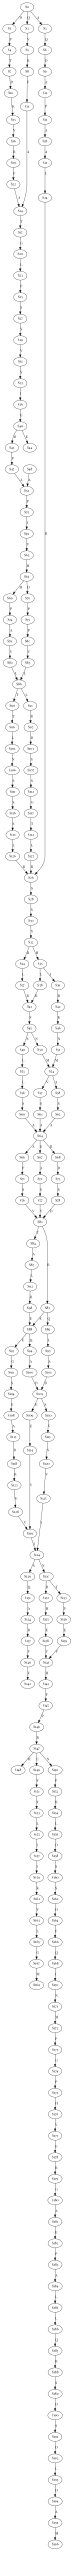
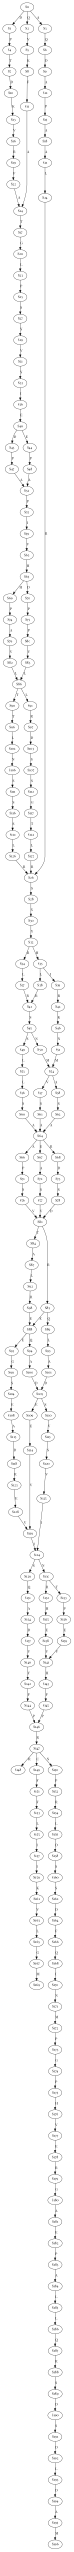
  strict digraph {
    fontname="Playfair Display"
    node [fontname="Playfair Display"]
    edge [fontname="Playfair Display"]
    S0
    S1
    S2
    S3
    S4
    S5
    S6
    S7
    S8
    S9
    S10
    S11
    S12
    S13
    S14
    S15
    S16
    S17
    S18
    S19
    S20
    S21
    S22
    S23
    S24
    S25
    S26
    S27
    S28
    S29
    S30
    S31
    S32
    S33
    S34
    S35
    S36
    S37
    S38
    S39
    S40
    S41
    S42
    S43
    S44
    S45
    S46
    S47
    S48
    S49
    S50
    S51
    S52
    S53
    S54
    S55
    S56
    S57
    S58
    S59
    S60
    S61
    S62
    S63
    S64
    S65
    S66
    S67
    S68
    S69
    S70
    S71
    S72
    S73
    S74
    S75
    S76
    S77
    S78
    S79
    S80
    S81
    S82
    S83
    S84
    S85
    S86
    S87
    S88
    S89
    S90
    S91
    S92
    S93
    S94
    S95
    S96
    S97
    S98
    S99
    S100
    S101
    S102
    S103
    S104
    S105
    S106
    S107
    S108
    S109
    S110
    S111
    S112
    S113
    S114
    S115
    S116
    S117
    S118
    S119
    S120
    S121
    S122
    S123
    S124
    S125
    S126
    S127
    S128
    S129
    S130
    S131
    S132
    S133
    S134
    S135
    S136
    S137
    S138
    S139
    S140
    S141
    S142
    S143
+   S144
    S145
    S146
    S147
    S148
    S149
    S150
    S151
    S152
    S153
    S154
    S155
    S156
    S157
    S158
    S159
    S160
    S161
    S162
    S163
    S164
    S165
    S166
    S167
    S168
    S169
    S170
    S171
    S172
    S173
    S174
    S175
    S176
    S177
    S178
    S179
    S180
    S181
    S182
    S183
    S184
    S185
    S186
    S187
    S188
    S189
    S190
    S191
    S192
    S193
    S194
    S195
    S196
    S0 -> S1 [label=D]
    S0 -> S2 [label=Q]
    S0 -> S3 [label=A]
    S1 -> S4 [label=P]
    S2 -> S5 [label=V]
    S3 -> S6 [label=Q]
    S4 -> S7 [label=T]
    S5 -> S8 [label=K]
    S6 -> S9 [label=D]
    S7 -> S10 [label=D]
    S8 -> S11 [label=F]
    S9 -> S12 [label=A]
    S10 -> S13 [label=K]
    S11 -> S14 [label=A]
    S12 -> S15 [label=P]
    S13 -> S16 [label=V]
    S14 -> S17 [label=T]
    S15 -> S18 [label=A]
    S16 -> S19 [label=R]
    S17 -> S20 [label=G]
    S18 -> S21 [label=A]
    S19 -> S22 [label=F]
    S20 -> S23 [label=L]
    S21 -> S24 [label=L]
    S22 -> S14 [label=A]
    S23 -> S25 [label=P]
    S24 -> S26 [label=R]
    S25 -> S27 [label=S]
    S26 -> S28 [label=S]
    S27 -> S29 [label=Y]
    S28 -> S30 [label=Y]
    S29 -> S31 [label=V]
    S30 -> S32 [label=Y]
    S31 -> S33 [label=Y]
    S32 -> S34 [label=R]
    S32 -> S35 [label=H]
    S33 -> S36 [label=I]
    S34 -> S37 [label=L]
    S35 -> S38 [label=L]
    S35 -> S39 [label=I]
    S36 -> S40 [label=E]
    S37 -> S41 [label=R]
    S38 -> S41 [label=R]
    S39 -> S42 [label=R]
    S40 -> S43 [label=D]
    S40 -> S44 [label=E]
    S41 -> S45 [label=S]
    S42 -> S46 [label=K]
    S43 -> S47 [label=P]
+   S44 -> S48 [label=P]
    S45 -> S49 [label=S]
    S45 -> S50 [label=N]
    S46 -> S51 [label=N]
    S47 -> S52 [label=A]
    S48 -> S52 [label=A]
    S49 -> S53 [label=L]
    S50 -> S54 [label=M]
    S51 -> S54 [label=M]
    S52 -> S55 [label=P]
    S53 -> S56 [label=L]
    S54 -> S57 [label=V]
    S54 -> S58 [label=A]
    S55 -> S59 [label=I]
    S56 -> S60 [label=S]
    S57 -> S61 [label=S]
    S58 -> S62 [label=S]
    S59 -> S63 [label=V]
    S60 -> S64 [label=A]
    S61 -> S64 [label=A]
    S62 -> S64 [label=A]
    S63 -> S65 [label=H]
    S64 -> S66 [label=A]
    S64 -> S67 [label=E]
    S64 -> S68 [label=R]
    S65 -> S69 [label=H]
    S65 -> S70 [label=D]
    S66 -> S71 [label=P]
    S67 -> S72 [label=A]
    S68 -> S73 [label=D]
    S69 -> S74 [label=P]
    S70 -> S75 [label=P]
    S71 -> S76 [label=S]
    S72 -> S77 [label=S]
    S73 -> S78 [label=S]
    S74 -> S79 [label=A]
    S75 -> S80 [label=P]
    S76 -> S81 [label=V]
    S77 -> S81 [label=V]
    S78 -> S81 [label=D]
    S79 -> S82 [label=V]
    S80 -> S83 [label=V]
    S81 -> S84 [label=T]
    S81 -> S85 [label=R]
    S82 -> S86 [label=L]
    S83 -> S86 [label=L]
    S84 -> S87 [label=A]
    S85 -> S88 [label=E]
    S85 -> S89 [label=Q]
    S86 -> S90 [label=T]
    S86 -> S91 [label=L]
    S87 -> S92 [label=L]
    S88 -> S93 [label=E]
    S88 -> S94 [label=Q]
    S89 -> S95 [label=L]
    S90 -> S96 [label=T]
    S91 -> S97 [label=R]
    S92 -> S98 [label=R]
    S93 -> S99 [label=G]
    S94 -> S100 [label=A]
    S95 -> S101 [label=A]
    S96 -> S102 [label=L]
    S97 -> S103 [label=D]
    S98 -> S88 [label=E]
    S99 -> S104 [label=S]
    S100 -> S105 [label=D]
    S101 -> S105 [label=D]
    S102 -> S106 [label=N]
    S103 -> S107 [label=S]
    S104 -> S108 [label=E]
    S105 -> S109 [label=E]
    S105 -> S110 [label=S]
    S106 -> S111 [label=S]
    S107 -> S112 [label=S]
    S108 -> S113 [label=A]
    S109 -> S114 [label=E]
    S110 -> S115 [label=V]
    S111 -> S116 [label=S]
    S112 -> S117 [label=G]
    S113 -> S118 [label=D]
    S114 -> S119 [label=V]
    S115 -> S120 [label=S]
    S116 -> S121 [label=S]
    S117 -> S122 [label=T]
    S118 -> S123 [label=R]
    S119 -> S124 [label=I]
    S120 -> S125 [label=V]
    S121 -> S126 [label=L]
    S122 -> S127 [label=L]
    S123 -> S128 [label=E]
    S124 -> S129 [label=S]
    S124 -> S130 [label=N]
    S125 -> S124 [label=I]
    S126 -> S26 [label=R]
    S127 -> S26 [label=R]
    S128 -> S119 [label=V]
    S129 -> S131 [label=Q]
    S130 -> S132 [label=R]
    S130 -> S133 [label=T]
    S131 -> S134 [label=A]
    S132 -> S135 [label=H]
    S133 -> S136 [label=P]
    S134 -> S137 [label=D]
    S135 -> S138 [label=E]
    S136 -> S139 [label=E]
    S137 -> S140 [label=V]
    S138 -> S141 [label=V]
    S139 -> S141 [label=V]
    S140 -> S142 [label=Y]
    S141 -> S143 [label=H]
+   S142 -> S144 [label=F]
    S143 -> S145 [label=F]
+   S144 -> S146 [label=P]
    S145 -> S146 [label=P]
    S146 -> S147 [label=R]
    S147 -> S148 [label=R]
    S147 -> S149 [label=C]
    S147 -> S150 [label=N]
    S149 -> S151 [label=F]
    S150 -> S152 [label=P]
    S151 -> S153 [label=F]
    S152 -> S154 [label=R]
    S153 -> S155 [label=L]
    S154 -> S156 [label=L]
    S155 -> S157 [label=I]
    S156 -> S158 [label=D]
    S157 -> S159 [label=I]
    S158 -> S160 [label=S]
    S159 -> S161 [label=K]
    S160 -> S162 [label=S]
    S161 -> S163 [label=V]
    S162 -> S164 [label=D]
    S163 -> S165 [label=L]
    S164 -> S166 [label=F]
    S165 -> S167 [label=G]
    S166 -> S168 [label=Q]
    S167 -> S169 [label=M]
    S168 -> S170 [label=I]
    S170 -> S171 [label=N]
    S171 -> S172 [label=M]
    S172 -> S173 [label=P]
    S173 -> S174 [label=G]
    S174 -> S175 [label=P]
    S175 -> S176 [label=H]
    S176 -> S177 [label=V]
    S177 -> S178 [label=E]
    S178 -> S179 [label=R]
    S179 -> S180 [label=G]
    S180 -> S181 [label=A]
    S181 -> S182 [label=E]
    S182 -> S183 [label=P]
    S183 -> S184 [label=A]
    S184 -> S185 [label=L]
    S185 -> S186 [label=L]
    S186 -> S187 [label=Q]
    S187 -> S188 [label=R]
    S188 -> S189 [label=S]
    S189 -> S190 [label=D]
    S190 -> S191 [label=S]
    S191 -> S192 [label=D]
    S192 -> S193 [label=L]
    S193 -> S194 [label=D]
    S194 -> S195 [label=A]
    S195 -> S196 [label=M]
  }
